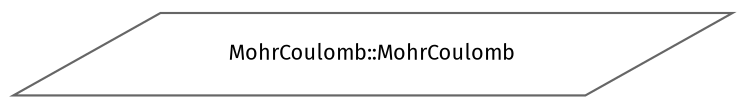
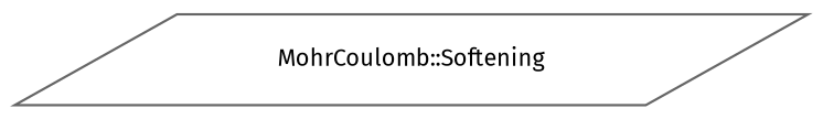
  digraph {
    rankdir=LR
    fontname="Fira Sans"
-   n1 [color=grey40 fillcolor=white fontname="Fira Sans" fontsize=10 height=0.2 label="MohrCoulomb::MohrCoulomb" shape=parallelogram style=filled width=0.4]
+   n1 [color=grey40 fillcolor=white fontname="Fira Sans" fontsize=10 height=0.2 label="MohrCoulomb::Softening" shape=parallelogram style=filled width=0.4]
  }
